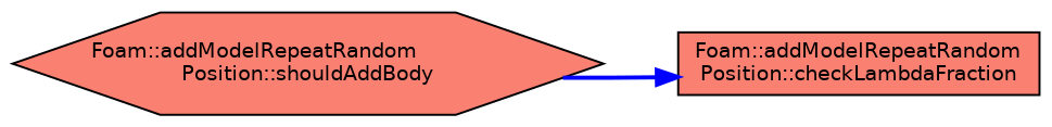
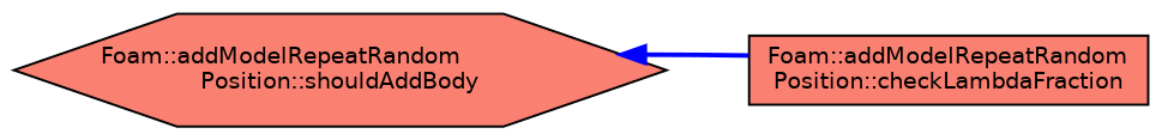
  digraph {
    rankdir=RL
    node [color=black fillcolor=salmon fontname=Helvetica fontsize=10 style=filled]
    n1 [fontcolor=black height=0.2 label="Foam::addModelRepeatRandom\lPosition::checkLambdaFraction" shape=box width=0.4]
    n2 [height=0.2 label="Foam::addModelRepeatRandom\lPosition::shouldAddBody" shape=hexagon width=0.4]
-   n1 -> n2 [color=blue dir=back fontname=Helvetica fontsize=10 labelfontname=Helvetica labelfontsize=10 style=bold]
+   n2 -> n1 [color=blue dir=back fontname=Helvetica fontsize=10 labelfontname=Helvetica labelfontsize=10 style=bold]
  }
